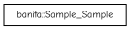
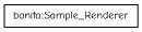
  digraph {
    rankdir=LR
    fontname="Comic Neue"
-   n1 [color=black fillcolor=white fontname="Comic Neue" fontsize=10 height=0.2 label="banita::Sample_Sample" shape=record style=filled width=0.4]
+   n1 [color=black fillcolor=white fontname="Comic Neue" fontsize=10 height=0.2 label="banita::Sample_Renderer" shape=record style=filled width=0.4]
  }
